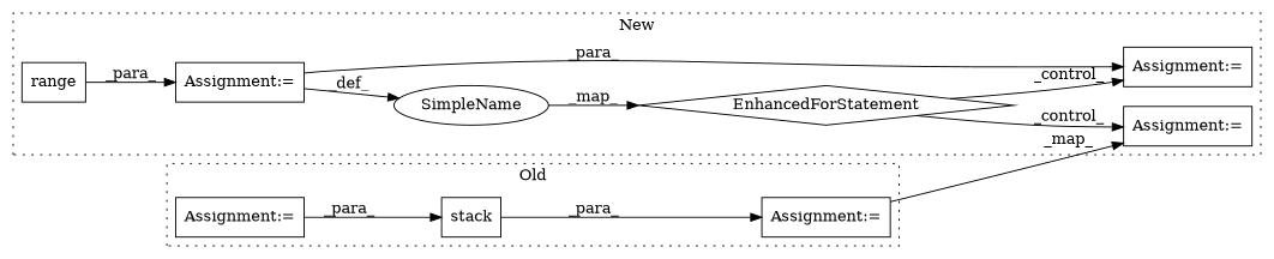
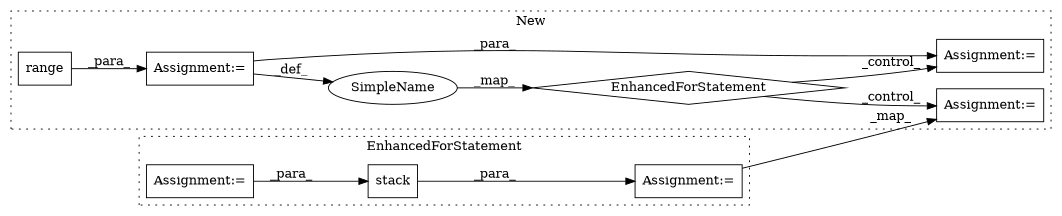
  digraph {
    rankdir=LR
    node [a=7 l=1 s="1554,1634" shape=box]
    n1 [a=32 l="15,2" label=stack s="1530,1576"]
    n2 [label="Assignment:=" s=1440]
    n3 [label="Assignment:=" s=1646]
    n4 [a=32 l="6,1" label=range s="1623,1633"]
    n5 [l="61,2" label="Assignment:="]
    n6 [a=70 l="61,2" label=EnhancedForStatement shape=diamond]
    n7 [l=2 label="Assignment:=" s=1902]
    n8 [a=42 label=SimpleName s=1619 shape=ellipse]
    n9 [label="Assignment:=" s=1792]
    subgraph cluster_1 {
-     label=Old
+     label=EnhancedForStatement
      style=dotted
      n1
      n2
      n3
    }
    subgraph cluster_2 {
      label=New
      style=dotted
      n4
      n5
      n6
      n7
      n8
      n9
    }
    n1 -> n3 [label=_para_]
    n2 -> n1 [label=_para_]
    n3 -> n9 [label=_map_]
    n4 -> n5 [label=_para_]
    n5 -> n7 [label=_para_]
    n5 -> n8 [label=_def_]
    n6 -> n7 [label=_control_]
    n6 -> n9 [label=_control_]
    n8 -> n6 [label=_map_]
  }
